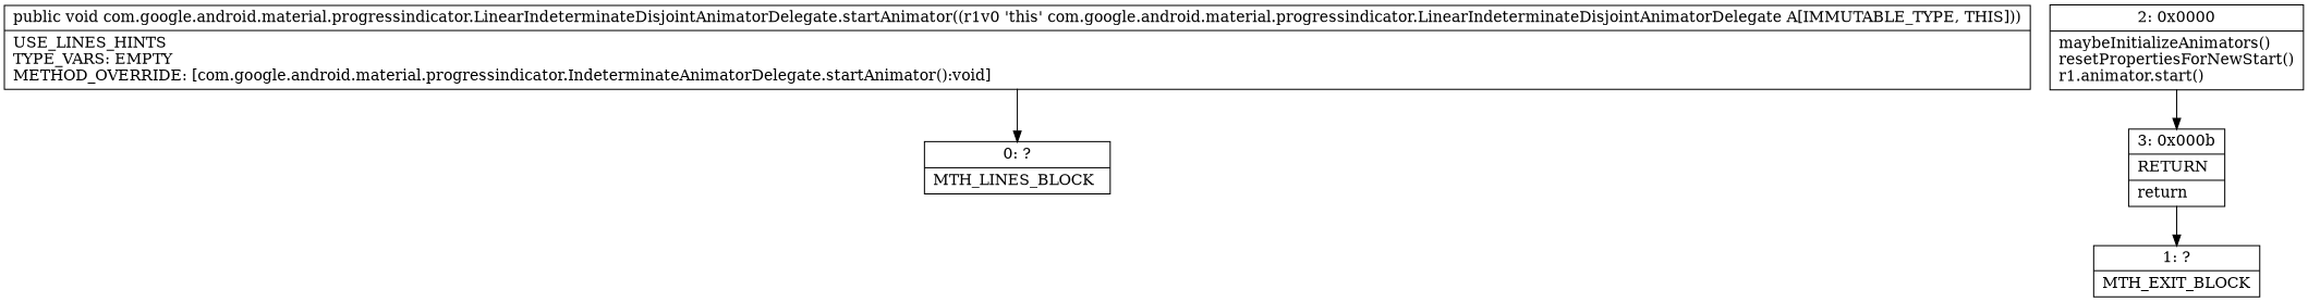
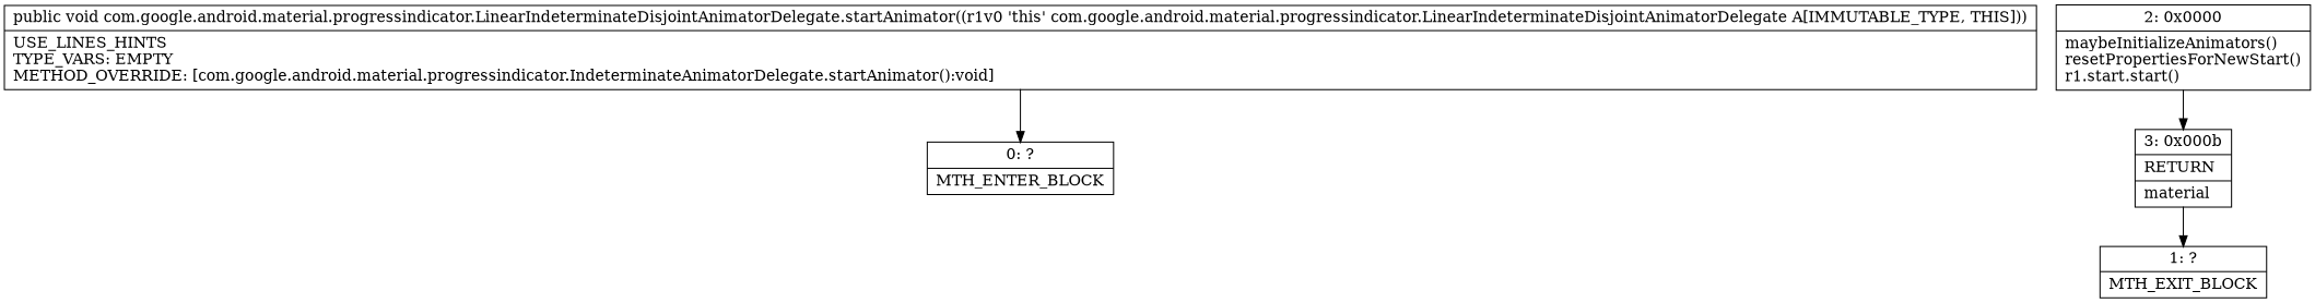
  digraph {
    node [shape=record]
-   n1 [label="{0\:\ ?|MTH_LINES_BLOCK\l}"]
-   n2 [label="{2\:\ 0x0000|maybeInitializeAnimators()\lresetPropertiesForNewStart()\lr1.animator.start()\l}"]
-   n3 [label="{3\:\ 0x000b|RETURN\l|return\l}"]
+   n1 [label="{0\:\ ?|MTH_ENTER_BLOCK\l}"]
+   n2 [label="{2\:\ 0x0000|maybeInitializeAnimators()\lresetPropertiesForNewStart()\lr1.start.start()\l}"]
+   n3 [label="{3\:\ 0x000b|RETURN\l|material\l}"]
    n4 [label="{1\:\ ?|MTH_EXIT_BLOCK\l}"]
    n5 [label="{public void com.google.android.material.progressindicator.LinearIndeterminateDisjointAnimatorDelegate.startAnimator((r1v0 'this' com.google.android.material.progressindicator.LinearIndeterminateDisjointAnimatorDelegate A[IMMUTABLE_TYPE, THIS]))  | USE_LINES_HINTS\lTYPE_VARS: EMPTY\lMETHOD_OVERRIDE: [com.google.android.material.progressindicator.IndeterminateAnimatorDelegate.startAnimator():void]\l}"]
    n2 -> n3
    n3 -> n4
    n5 -> n1
  }
